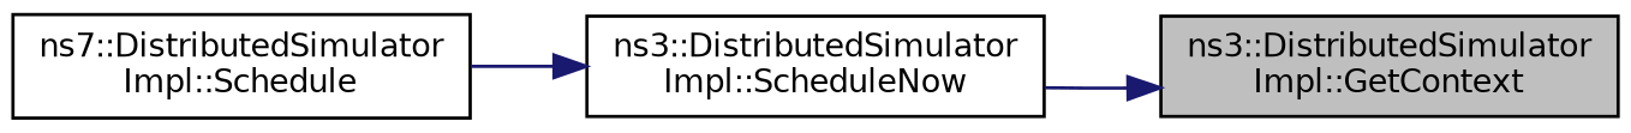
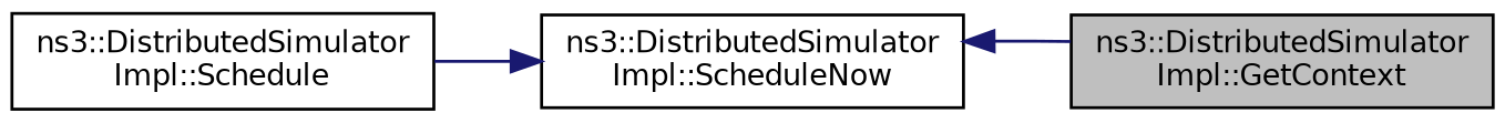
  digraph {
    rankdir=RL
    node [color=black fillcolor=white fontname=Helvetica fontsize=10 shape=record style=filled]
    edge [color=midnightblue dir=back fontname=Helvetica fontsize=10 labelfontname=Helvetica labelfontsize=10 style=solid]
    n1 [fillcolor=grey75 fontcolor=black height=0.2 label="ns3::DistributedSimulator\lImpl::GetContext" width=0.4]
    n2 [height=0.2 label="ns3::DistributedSimulator\lImpl::ScheduleNow" width=0.4]
-   n3 [height=0.2 label="ns7::DistributedSimulator\lImpl::Schedule" width=0.4]
-   n1 -> n2
+   n3 [height=0.2 label="ns3::DistributedSimulator\lImpl::Schedule" width=0.4]
+   n2 -> n1
    n2 -> n3
  }
